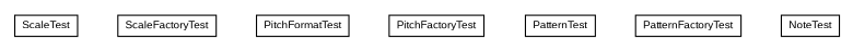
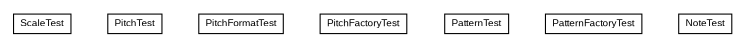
  digraph {
    nodesep=0.25
    ranksep=0.5
    fontname="Liberation Sans"
    node [fontcolor=black fontname="Liberation Sans" fontsize=9.0 shape=plaintext]
    n1 [label=<<table title="com.rockhoppertech.music.ScaleTest" border="0" cellborder="1" cellspacing="0" cellpadding="2" port="p" href="./ScaleTest.html"> 		<tr><td><table border="0" cellspacing="0" cellpadding="1"> <tr><td align="center" balign="center"> ScaleTest </td></tr> 		</table></td></tr> 		</table>>]
-   n2 [label=<<table title="com.rockhoppertech.music.ScaleFactoryTest" border="0" cellborder="1" cellspacing="0" cellpadding="2" port="p" href="./ScaleFactoryTest.html"> 		<tr><td><table border="0" cellspacing="0" cellpadding="1"> <tr><td align="center" balign="center"> ScaleFactoryTest </td></tr> 		</table></td></tr> 		</table>>]
+   n3 [label=<<table title="com.rockhoppertech.music.PitchTest" border="0" cellborder="1" cellspacing="0" cellpadding="2" port="p" href="./PitchTest.html"> 		<tr><td><table border="0" cellspacing="0" cellpadding="1"> <tr><td align="center" balign="center"> PitchTest </td></tr> 		</table></td></tr> 		</table>>]
    n4 [label=<<table title="com.rockhoppertech.music.PitchFormatTest" border="0" cellborder="1" cellspacing="0" cellpadding="2" port="p" href="./PitchFormatTest.html"> 		<tr><td><table border="0" cellspacing="0" cellpadding="1"> <tr><td align="center" balign="center"> PitchFormatTest </td></tr> 		</table></td></tr> 		</table>>]
    n5 [label=<<table title="com.rockhoppertech.music.PitchFactoryTest" border="0" cellborder="1" cellspacing="0" cellpadding="2" port="p" href="./PitchFactoryTest.html"> 		<tr><td><table border="0" cellspacing="0" cellpadding="1"> <tr><td align="center" balign="center"> PitchFactoryTest </td></tr> 		</table></td></tr> 		</table>>]
    n6 [label=<<table title="com.rockhoppertech.music.PatternTest" border="0" cellborder="1" cellspacing="0" cellpadding="2" port="p" href="./PatternTest.html"> 		<tr><td><table border="0" cellspacing="0" cellpadding="1"> <tr><td align="center" balign="center"> PatternTest </td></tr> 		</table></td></tr> 		</table>>]
    n7 [label=<<table title="com.rockhoppertech.music.PatternFactoryTest" border="0" cellborder="1" cellspacing="0" cellpadding="2" port="p" href="./PatternFactoryTest.html"> 		<tr><td><table border="0" cellspacing="0" cellpadding="1"> <tr><td align="center" balign="center"> PatternFactoryTest </td></tr> 		</table></td></tr> 		</table>>]
    n8 [label=<<table title="com.rockhoppertech.music.NoteTest" border="0" cellborder="1" cellspacing="0" cellpadding="2" port="p" href="./NoteTest.html"> 		<tr><td><table border="0" cellspacing="0" cellpadding="1"> <tr><td align="center" balign="center"> NoteTest </td></tr> 		</table></td></tr> 		</table>>]
  }
